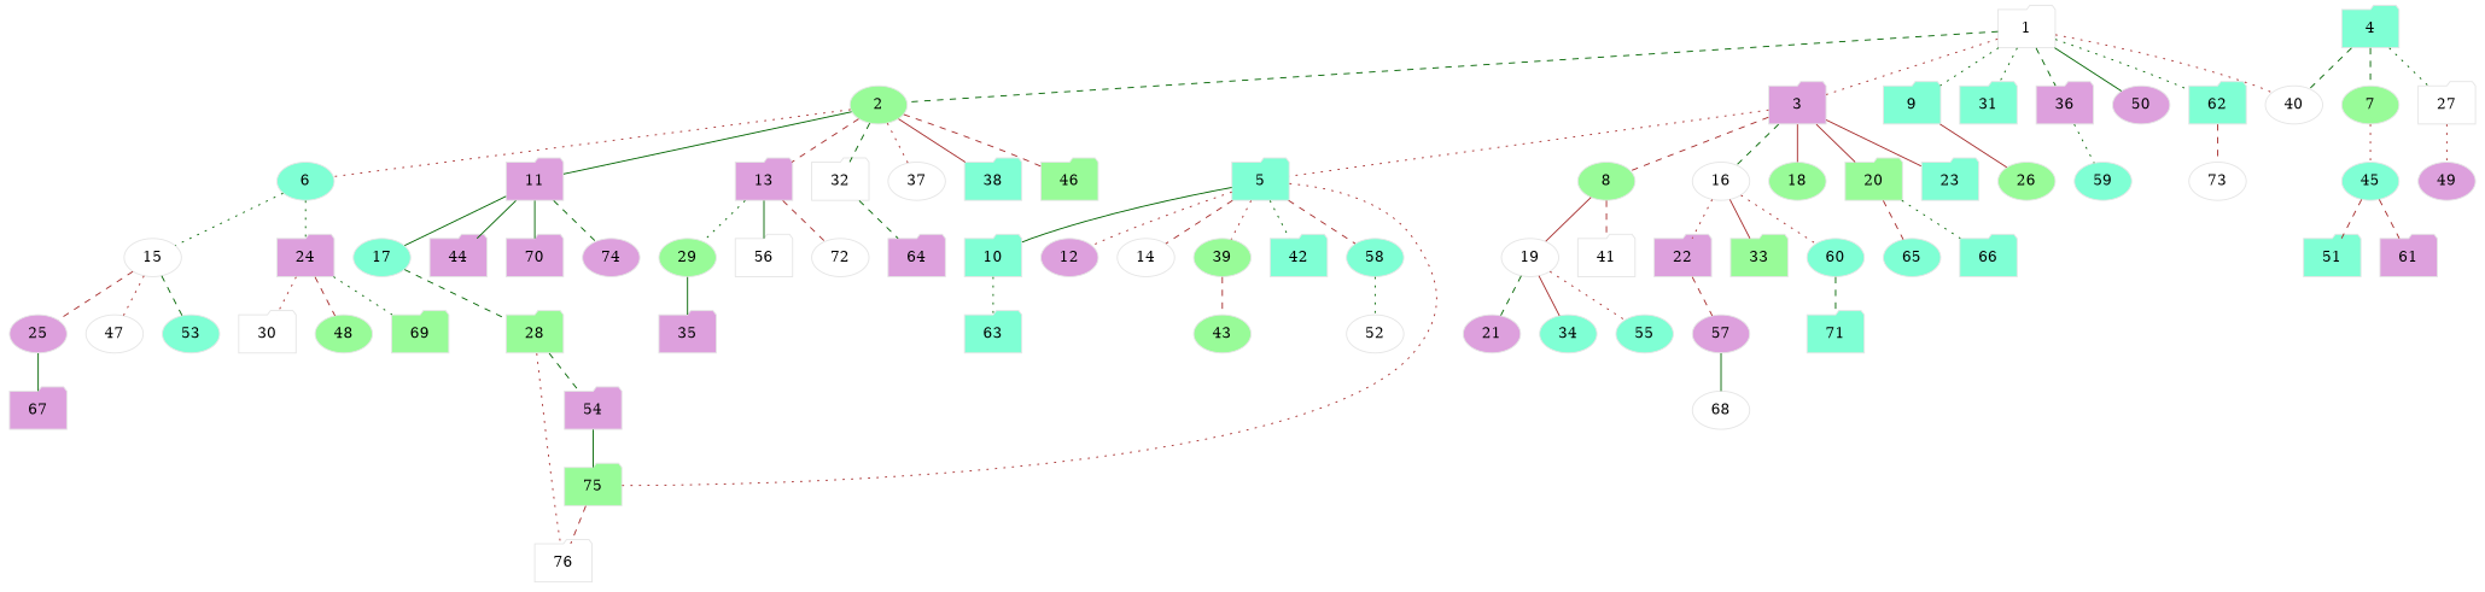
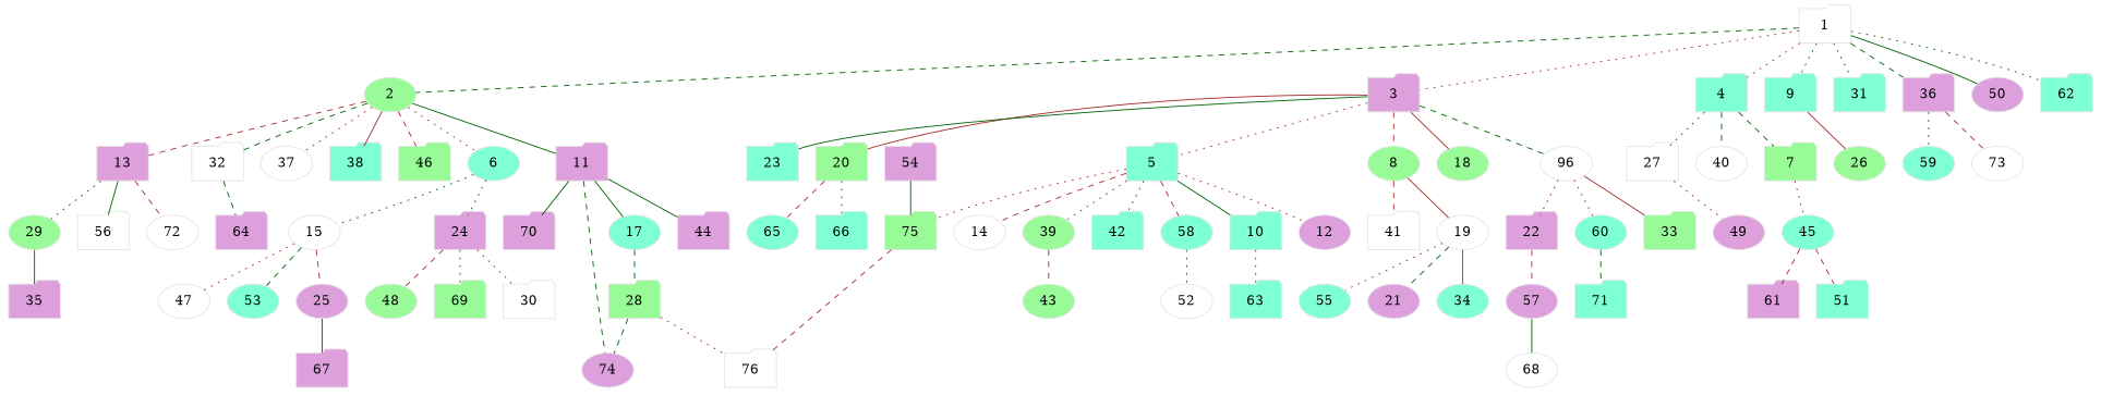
  graph {
    node [color=gray90 fillcolor=aquamarine shape=folder style=filled]
    edge [color=brown style=dashed]
    1 [fillcolor=white]
    2 [fillcolor=palegreen shape=ellipse]
    3 [fillcolor=plum]
    4
    9
    31
    36 [fillcolor=plum]
    50 [fillcolor=plum shape=ellipse]
    62
    6 [shape=ellipse]
    11 [fillcolor=plum]
    13 [fillcolor=plum]
    32 [fillcolor=white]
    37 [fillcolor=white shape=ellipse]
    38
    46 [fillcolor=palegreen]
    5
    8 [fillcolor=palegreen shape=ellipse]
-   16 [fillcolor=white shape=ellipse]
+   16 [fillcolor=white shape=ellipse label=96]
    18 [fillcolor=palegreen shape=ellipse]
    20 [fillcolor=palegreen]
    23
-   7 [fillcolor=palegreen shape=ellipse]
+   7 [fillcolor=palegreen]
    27 [fillcolor=white]
    40 [fillcolor=white shape=ellipse]
    26 [fillcolor=palegreen shape=ellipse]
    59 [shape=ellipse]
    73 [fillcolor=white shape=ellipse]
    15 [fillcolor=white shape=ellipse]
    24 [fillcolor=plum]
    17 [shape=ellipse]
    44 [fillcolor=plum]
    70 [fillcolor=plum]
    74 [fillcolor=plum shape=ellipse]
    29 [fillcolor=palegreen shape=ellipse]
    56 [fillcolor=white]
    72 [fillcolor=white shape=ellipse]
    64 [fillcolor=plum]
    10
    12 [fillcolor=plum shape=ellipse]
    14 [fillcolor=white shape=ellipse]
    39 [fillcolor=palegreen shape=ellipse]
    42
    58 [shape=ellipse]
    75 [fillcolor=palegreen]
    19 [fillcolor=white shape=ellipse]
    41 [fillcolor=white]
    22 [fillcolor=plum]
    33 [fillcolor=palegreen]
    60 [shape=ellipse]
    65 [shape=ellipse]
    66
    45 [shape=ellipse]
    49 [fillcolor=plum shape=ellipse]
    63
    43 [fillcolor=palegreen shape=ellipse]
    52 [fillcolor=white shape=ellipse]
    76 [fillcolor=white]
    25 [fillcolor=plum shape=ellipse]
    47 [fillcolor=white shape=ellipse]
    53 [shape=ellipse]
    30 [fillcolor=white]
    48 [fillcolor=palegreen shape=ellipse]
    69 [fillcolor=palegreen]
    51
    61 [fillcolor=plum]
    21 [fillcolor=plum shape=ellipse]
    34 [shape=ellipse]
    55 [shape=ellipse]
    28 [fillcolor=palegreen]
    35 [fillcolor=plum]
    67 [fillcolor=plum]
    57 [fillcolor=plum shape=ellipse]
    71
    54 [fillcolor=plum]
    68 [fillcolor=white shape=ellipse]
    1 -- 2 [color=darkgreen]
    1 -- 3 [style=dotted]
-   1 -- 40 [style=dotted]
+   1 -- 4 [style=dotted]
    1 -- 9 [color=darkgreen style=dotted]
    1 -- 31 [color=darkgreen style=dotted]
    1 -- 36 [color=darkgreen]
    1 -- 50 [color=darkgreen style=solid]
    1 -- 62 [color=darkgreen style=dotted]
    2 -- 6 [style=dotted]
    2 -- 11 [color=darkgreen style=solid]
    2 -- 13
    2 -- 32 [color=darkgreen]
    2 -- 37 [style=dotted]
    2 -- 38 [style=solid]
    2 -- 46
    3 -- 5 [style=dotted]
    3 -- 8
    3 -- 16 [color=darkgreen]
    3 -- 18 [style=solid]
    3 -- 20 [style=solid]
-   3 -- 23 [style=solid]
+   3 -- 23 [color=darkgreen style=solid]
    4 -- 7 [color=darkgreen]
    4 -- 27 [color=darkgreen style=dotted]
    4 -- 40 [color=darkgreen]
    9 -- 26 [style=solid]
    36 -- 59 [color=darkgreen style=dotted]
-   62 -- 73
+   36 -- 73
    6 -- 15 [color=darkgreen style=dotted]
    6 -- 24 [color=darkgreen style=dotted]
    11 -- 17 [color=darkgreen style=solid]
    11 -- 44 [color=darkgreen style=solid]
    11 -- 70 [color=darkgreen style=solid]
    11 -- 74 [color=darkgreen]
    13 -- 29 [color=darkgreen style=dotted]
    13 -- 56 [color=darkgreen style=solid]
    13 -- 72
    32 -- 64 [color=darkgreen]
    5 -- 10 [color=darkgreen style=solid]
    5 -- 12 [style=dotted]
    5 -- 14
    5 -- 39 [style=dotted]
    5 -- 42 [color=darkgreen style=dotted]
    5 -- 58
    5 -- 75 [style=dotted]
    8 -- 19 [style=solid]
    8 -- 41
    16 -- 22 [style=dotted]
    16 -- 33 [style=solid]
    16 -- 60 [style=dotted]
    20 -- 65
    20 -- 66 [color=darkgreen style=dotted]
    7 -- 45 [style=dotted]
    27 -- 49 [style=dotted]
    15 -- 25
    15 -- 47 [style=dotted]
    15 -- 53 [color=darkgreen]
    24 -- 30 [style=dotted]
    24 -- 48
    24 -- 69 [color=darkgreen style=dotted]
    17 -- 28 [color=darkgreen]
    29 -- 35 [color=darkgreen style=solid]
    10 -- 63 [color=darkgreen style=dotted]
    39 -- 43
    58 -- 52 [color=darkgreen style=dotted]
    75 -- 76
    19 -- 21 [color=darkgreen]
    19 -- 34 [style=solid]
    19 -- 55 [style=dotted]
    22 -- 57
    60 -- 71 [color=darkgreen]
    45 -- 51
    45 -- 61
    25 -- 67 [color=darkgreen style=solid]
    28 -- 76 [style=dotted]
-   28 -- 54 [color=darkgreen]
+   28 -- 74 [color=darkgreen]
    57 -- 68 [color=darkgreen style=solid]
    54 -- 75 [color=darkgreen style=solid]
  }
